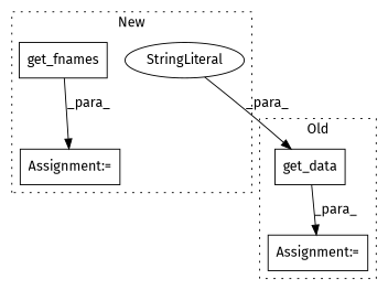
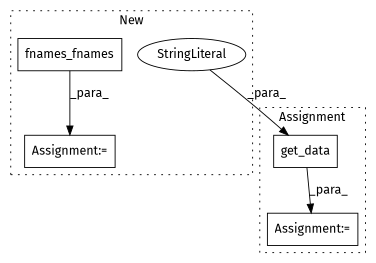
  digraph {
    fontname="Fira Sans"
    node [a=32 fontname="Fira Sans" shape=box]
    edge [fontname="Fira Sans"]
    n1 [l=10 label=get_data s=480]
    n2 [a=7 l=1 label="Assignment:=" s=475]
-   n3 [l="11,1" label=get_fnames s="481,511"]
+   n3 [l="11,1" label=fnames_fnames s="481,511"]
    n4 [a=7 l=2 label="Assignment:=" s=479]
    n5 [a=45 l=19 label=StringLiteral s=492 shape=ellipse]
    subgraph cluster_1 {
-     label=Old
+     label=Assignment
      style=dotted
      n1
      n2
    }
    subgraph cluster_2 {
      label=New
      style=dotted
      n3
      n4
      n5
    }
    n1 -> n2 [label=_para_]
    n3 -> n4 [label=_para_]
    n5 -> n1 [label=_para_]
  }
